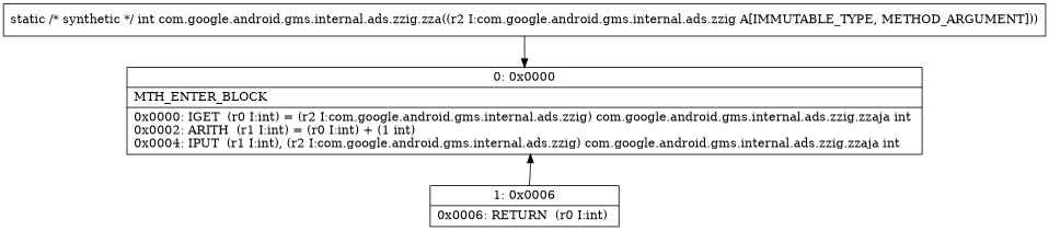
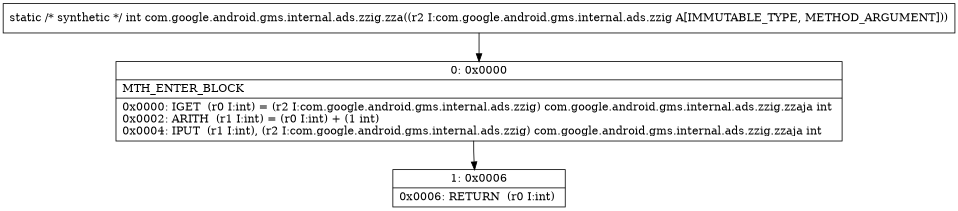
  digraph {
    node [shape=record]
    n1 [label="{0\:\ 0x0000|MTH_ENTER_BLOCK\l|0x0000: IGET  (r0 I:int) = (r2 I:com.google.android.gms.internal.ads.zzig) com.google.android.gms.internal.ads.zzig.zzaja int \l0x0002: ARITH  (r1 I:int) = (r0 I:int) + (1 int) \l0x0004: IPUT  (r1 I:int), (r2 I:com.google.android.gms.internal.ads.zzig) com.google.android.gms.internal.ads.zzig.zzaja int \l}"]
    n2 [label="{1\:\ 0x0006|0x0006: RETURN  (r0 I:int) \l}"]
    n3 [label="{static \/* synthetic *\/ int com.google.android.gms.internal.ads.zzig.zza((r2 I:com.google.android.gms.internal.ads.zzig A[IMMUTABLE_TYPE, METHOD_ARGUMENT])) }"]
-   n2 -> n1
+   n1 -> n2
    n3 -> n1
  }
